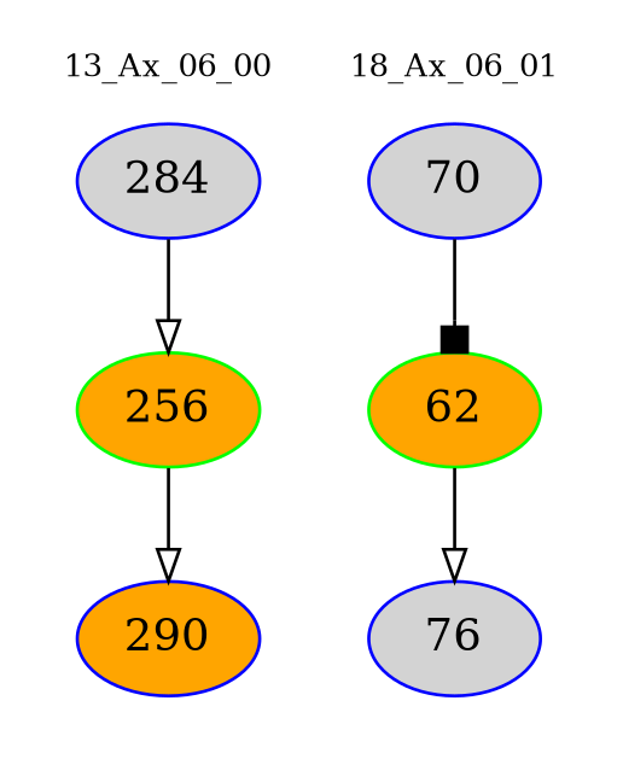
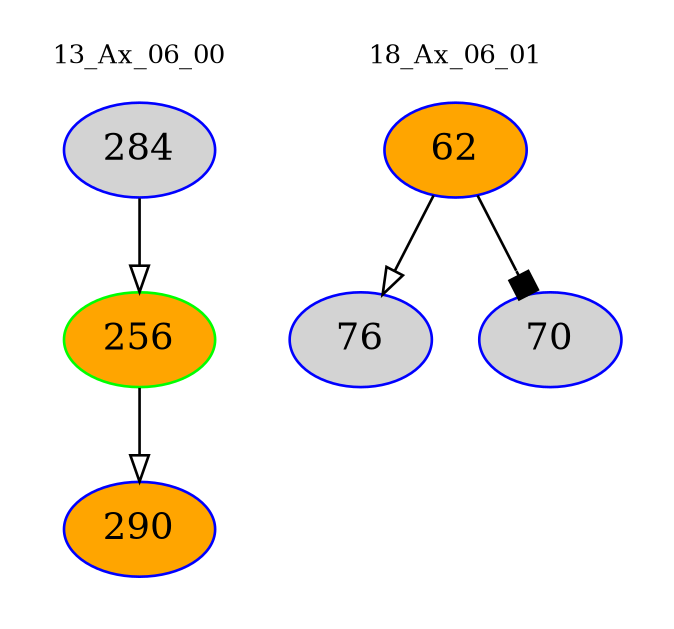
  digraph {
    node [color=blue fillcolor=orange style=filled]
    edge [arrowhead=onormal color=black]
    n1 [color=green label=256]
    n2 [label=290]
    n3 [fillcolor=lightgrey label=284]
-   n4 [color=green label=62]
+   n4 [label=62]
    n5 [fillcolor=lightgrey label=76]
    n6 [fillcolor=lightgrey label=70]
    subgraph cluster_1 {
      color=white
      fontsize=10
      label="13_Ax_06_00"
      n1
      n2
      n3
    }
    subgraph cluster_2 {
      color=white
      fontsize=10
      label="18_Ax_06_01"
      n4
      n5
      n6
    }
    n1 -> n2
    n3 -> n1
    n4 -> n5
-   n6 -> n4 [arrowhead=box]
+   n4 -> n6 [arrowhead=box]
  }
